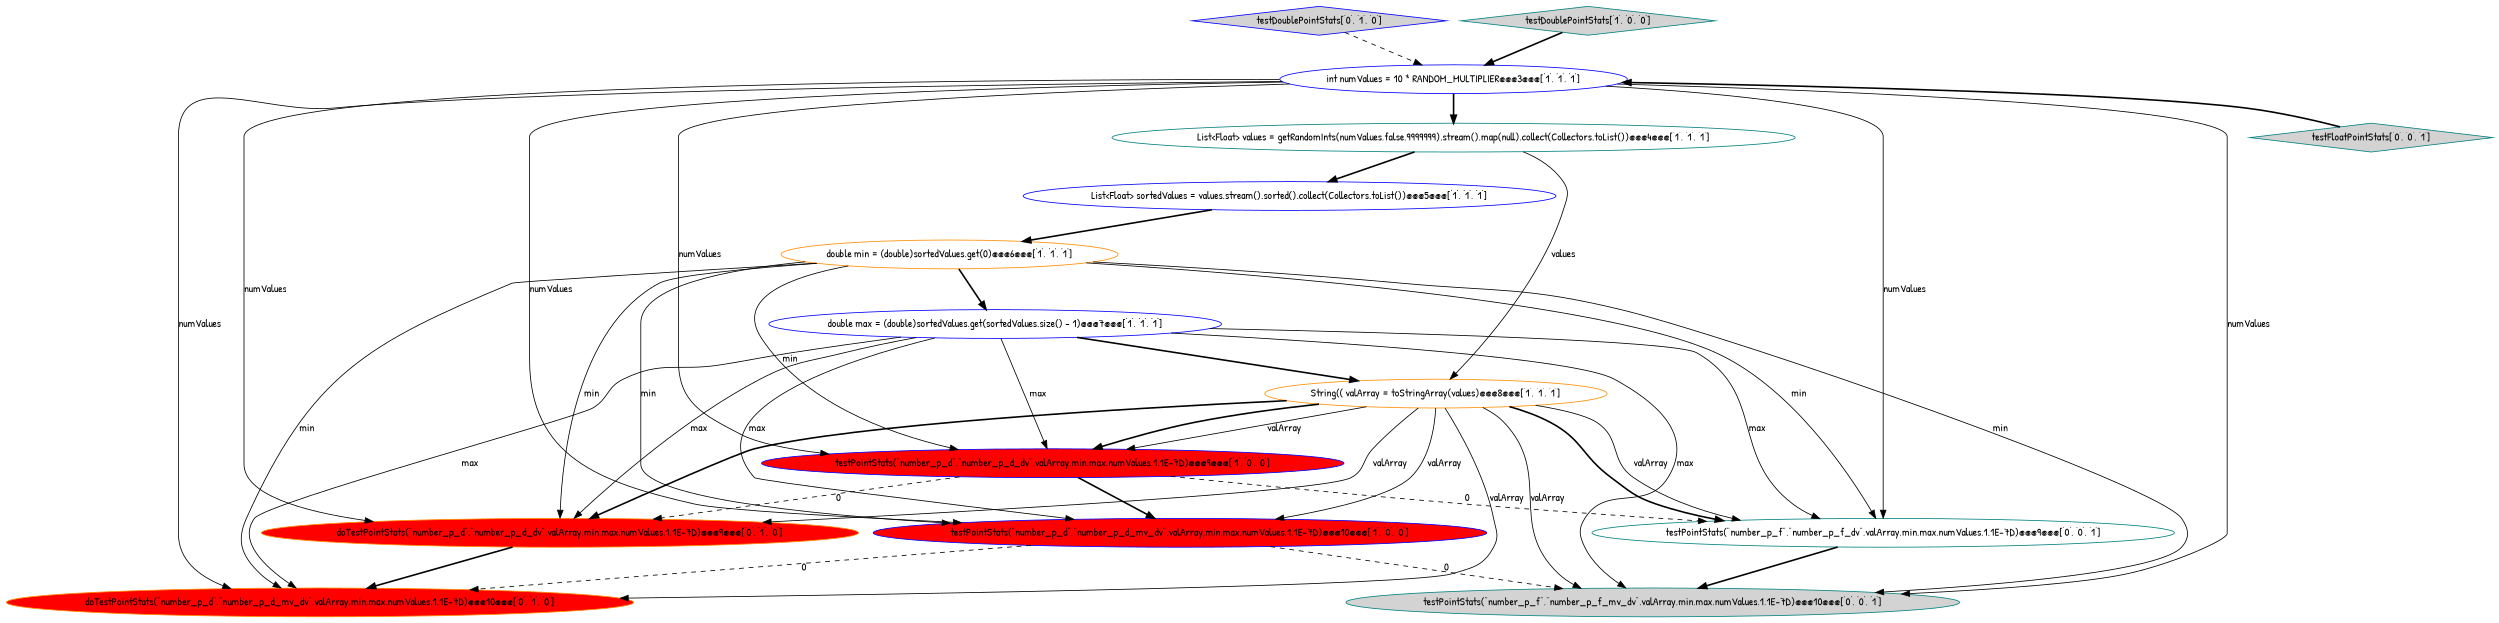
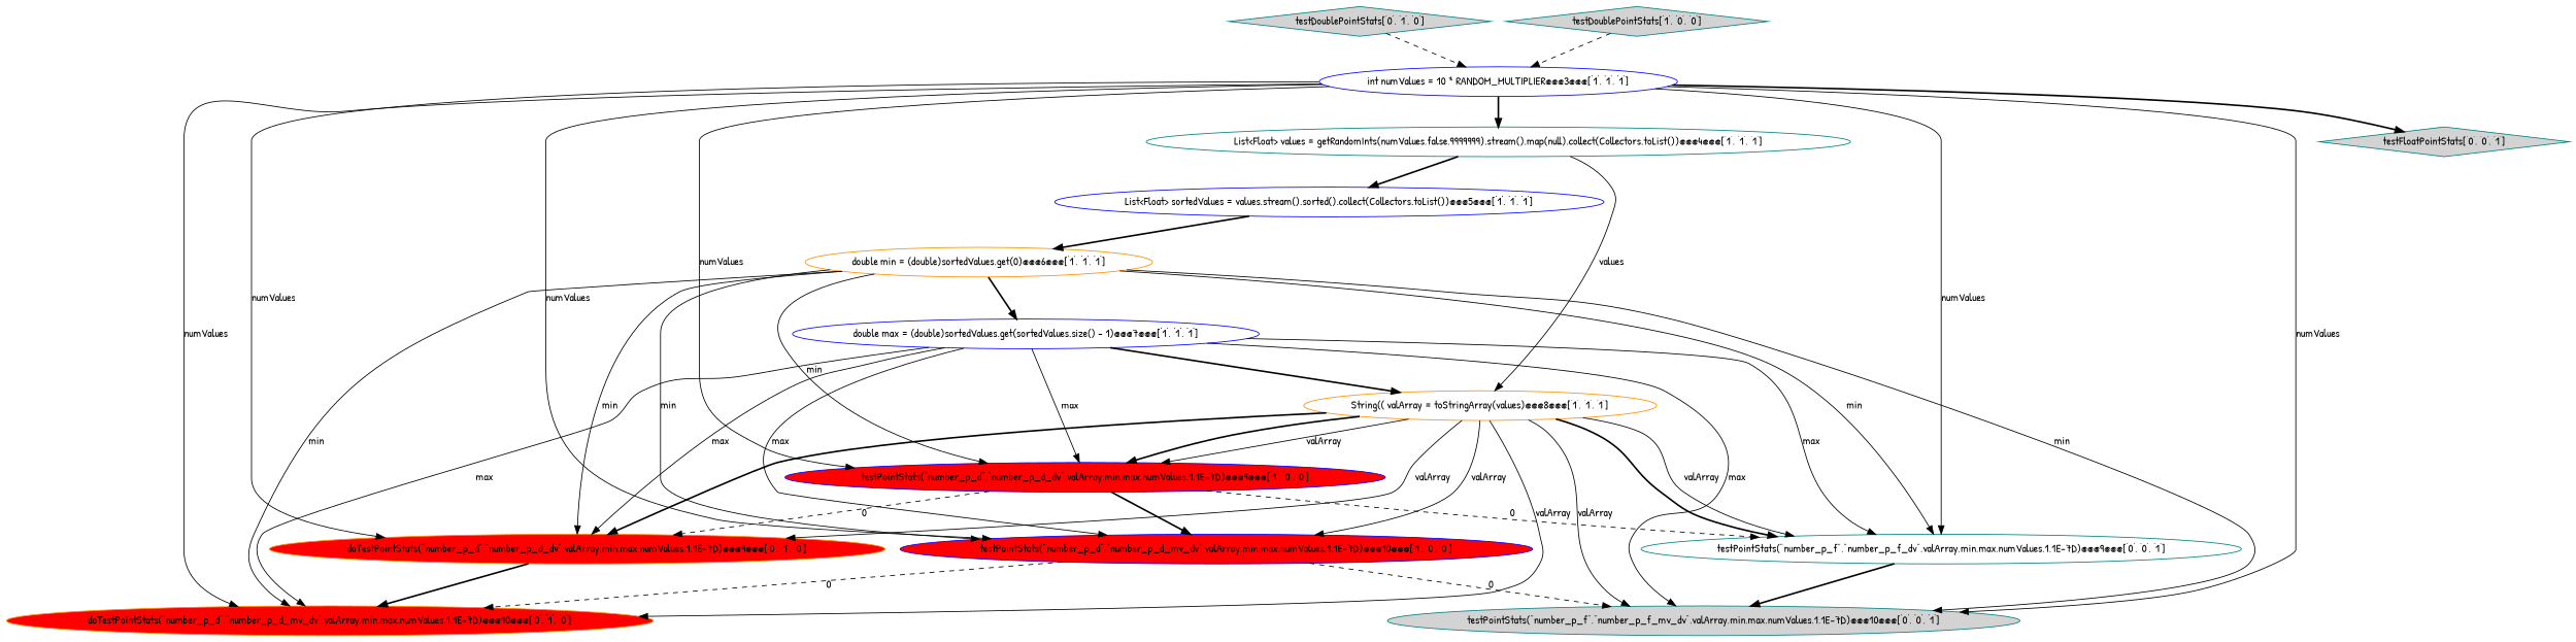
  digraph {
    fontname="Patrick Hand"
    node [color=teal fillcolor=white fontname="Patrick Hand" shape=ellipse style=filled]
    edge [fontname="Patrick Hand" style=solid]
    n1 [label="List<Float> values = getRandomInts(numValues,false,9999999).stream().map(null).collect(Collectors.toList())@@@4@@@['1', '1', '1']"]
    n2 [color=darkorange label="String(( valArray = toStringArray(values)@@@8@@@['1', '1', '1']"]
    n3 [color=blue label="List<Float> sortedValues = values.stream().sorted().collect(Collectors.toList())@@@5@@@['1', '1', '1']"]
    n4 [color=blue fillcolor=red label="testPointStats(\"number_p_d\",\"number_p_d_dv\",valArray,min,max,numValues,1,1E-7D)@@@9@@@['1', '0', '0']"]
    n5 [color=darkorange fillcolor=red label="doTestPointStats(\"number_p_d\",\"number_p_d_dv\",valArray,min,max,numValues,1,1E-7D)@@@9@@@['0', '1', '0']"]
    n6 [color=blue fillcolor=red label="testPointStats(\"number_p_d\",\"number_p_d_mv_dv\",valArray,min,max,numValues,1,1E-7D)@@@10@@@['1', '0', '0']"]
    n7 [label="testPointStats(\"number_p_f\",\"number_p_f_dv\",valArray,min,max,numValues,1,1E-7D)@@@9@@@['0', '0', '1']"]
    n8 [color=darkorange fillcolor=red label="doTestPointStats(\"number_p_d\",\"number_p_d_mv_dv\",valArray,min,max,numValues,1,1E-7D)@@@10@@@['0', '1', '0']"]
    n9 [fillcolor=lightgray label="testPointStats(\"number_p_f\",\"number_p_f_mv_dv\",valArray,min,max,numValues,1,1E-7D)@@@10@@@['0', '0', '1']"]
    n10 [color=darkorange label="double min = (double)sortedValues.get(0)@@@6@@@['1', '1', '1']"]
-   n11 [color=blue fillcolor=lightgray label="testDoublePointStats['0', '1', '0']" shape=diamond]
+   n11 [fillcolor=lightgray label="testDoublePointStats['0', '1', '0']" shape=diamond]
    n12 [color=blue label="int numValues = 10 * RANDOM_MULTIPLIER@@@3@@@['1', '1', '1']"]
    n13 [color=blue label="double max = (double)sortedValues.get(sortedValues.size() - 1)@@@7@@@['1', '1', '1']"]
    n14 [fillcolor=lightgray label="testDoublePointStats['1', '0', '0']" shape=diamond]
    n15 [fillcolor=lightgray label="testFloatPointStats['0', '0', '1']" shape=diamond]
    n1 -> n2 [label=values]
    n1 -> n3 [style=bold]
    n2 -> n4 [style=bold]
    n2 -> n4 [label=valArray]
    n2 -> n5 [label=valArray]
    n2 -> n5 [style=bold]
    n2 -> n6 [label=valArray]
    n2 -> n7 [label=valArray]
    n2 -> n7 [style=bold]
    n2 -> n8 [label=valArray]
    n2 -> n9 [label=valArray]
    n3 -> n10 [style=bold]
    n4 -> n5 [label=0 style=dashed]
    n4 -> n6 [style=bold]
    n4 -> n7 [label=0 style=dashed]
    n5 -> n8 [style=bold]
    n6 -> n8 [label=0 style=dashed]
    n6 -> n9 [label=0 style=dashed]
    n7 -> n9 [style=bold]
    n10 -> n4 [label=min]
    n10 -> n5 [label=min]
    n10 -> n6 [label=min]
    n10 -> n7 [label=min]
    n10 -> n8 [label=min]
    n10 -> n9 [label=min]
    n10 -> n13 [style=bold]
    n11 -> n12 [style=dashed]
    n12 -> n1 [style=bold]
    n12 -> n4 [label=numValues]
    n12 -> n5 [label=numValues]
    n12 -> n6 [label=numValues]
    n12 -> n7 [label=numValues]
    n12 -> n8 [label=numValues]
    n12 -> n9 [label=numValues]
    n13 -> n2 [style=bold]
    n13 -> n4 [label=max]
    n13 -> n5 [label=max]
    n13 -> n6 [label=max]
    n13 -> n7 [label=max]
    n13 -> n8 [label=max]
    n13 -> n9 [label=max]
-   n14 -> n12 [style=bold]
-   n15 -> n12 [style=bold]
+   n14 -> n12 [style=dashed]
+   n12 -> n15 [style=bold]
  }
